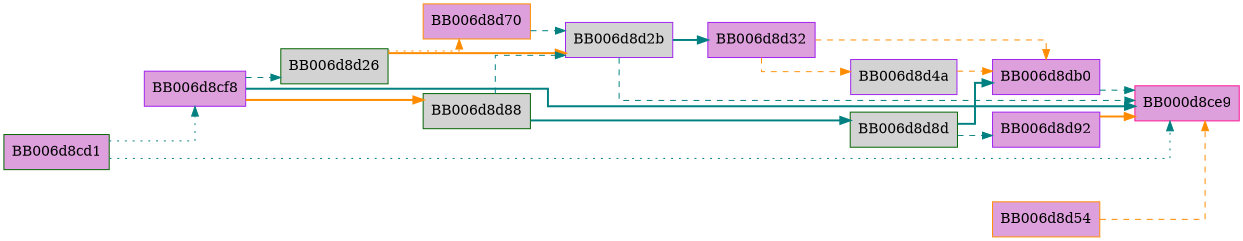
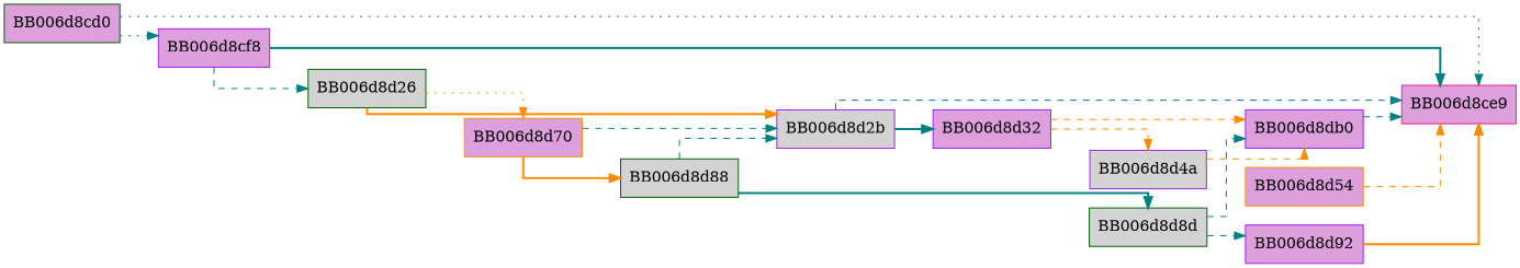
  digraph {
    rankdir=LR
    splines=ortho
    node [color=purple fillcolor=plum shape=box style=filled]
    edge [color=teal style=dashed]
-   BB006d8cd0 [color=darkgreen label=BB006d8cd1]
+   BB006d8cd0 [color=darkgreen]
    BB006d8cf8
-   BB006d8ce9 [color=deeppink label=BB000d8ce9]
+   BB006d8ce9 [color=deeppink]
    BB006d8d26 [color=darkgreen fillcolor=lightgrey]
    BB006d8d70 [color=darkorange]
    BB006d8d2b [fillcolor=lightgrey]
    BB006d8d88 [color=darkgreen fillcolor=lightgrey]
    BB006d8d32
    BB006d8d8d [color=darkgreen fillcolor=lightgrey]
    BB006d8db0
    BB006d8d4a [fillcolor=lightgrey]
    BB006d8d54 [color=darkorange]
    BB006d8d92
    BB006d8cd0 -> BB006d8cf8 [style=dotted]
    BB006d8cd0 -> BB006d8ce9 [style=dotted]
    BB006d8cf8 -> BB006d8ce9 [style=bold]
    BB006d8cf8 -> BB006d8d26
    BB006d8d26 -> BB006d8d70 [color=darkorange style=dotted]
    BB006d8d26 -> BB006d8d2b [color=darkorange style=bold]
    BB006d8d70 -> BB006d8d2b
-   BB006d8cf8 -> BB006d8d88 [color=darkorange style=bold]
+   BB006d8d70 -> BB006d8d88 [color=darkorange style=bold]
    BB006d8d2b -> BB006d8ce9
    BB006d8d2b -> BB006d8d32 [style=bold]
    BB006d8d88 -> BB006d8d2b
    BB006d8d88 -> BB006d8d8d [style=bold]
    BB006d8d32 -> BB006d8db0 [color=darkorange]
    BB006d8d32 -> BB006d8d4a [color=darkorange]
-   BB006d8d8d -> BB006d8db0 [style=bold]
+   BB006d8d8d -> BB006d8db0
    BB006d8d8d -> BB006d8d92
    BB006d8db0 -> BB006d8ce9
    BB006d8d4a -> BB006d8db0 [color=darkorange]
    BB006d8d54 -> BB006d8ce9 [color=darkorange]
    BB006d8d92 -> BB006d8ce9 [color=darkorange style=bold]
  }
